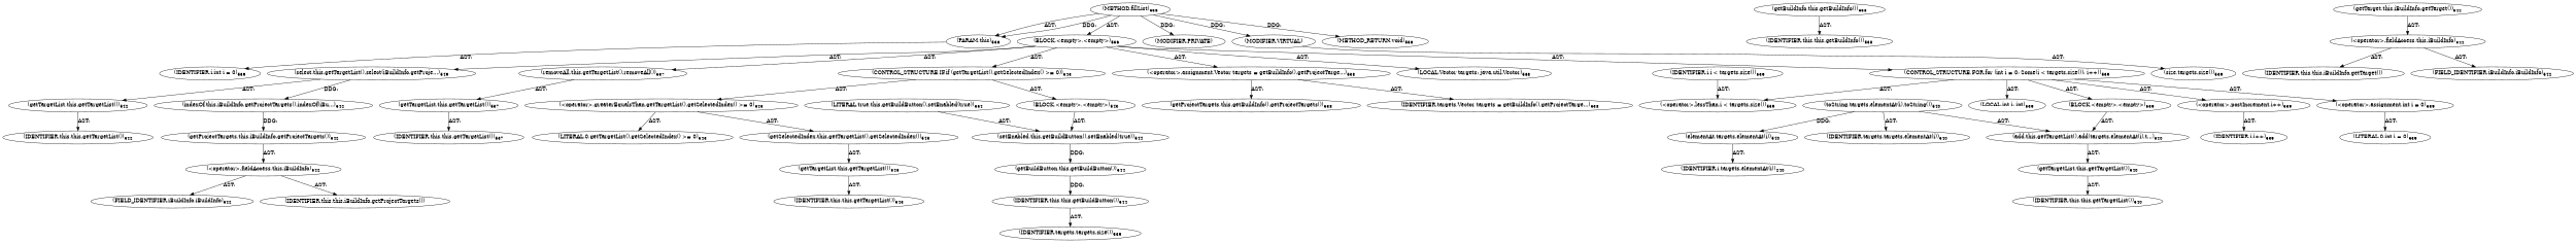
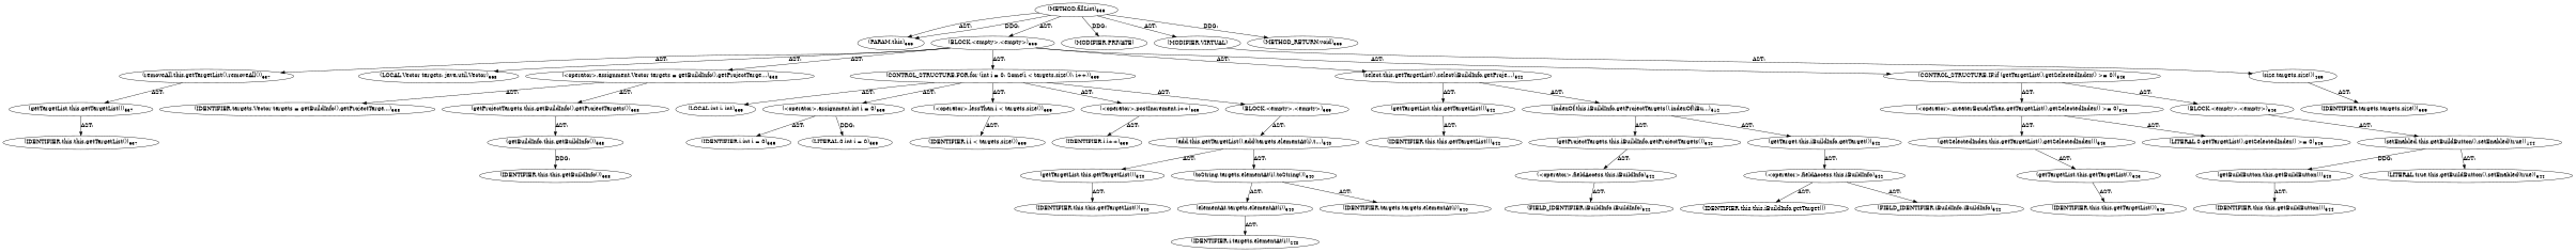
  digraph {
    n1 [label=<(METHOD,fillList)<SUB>536</SUB>>]
    n2 [label=<(PARAM,this)<SUB>536</SUB>>]
    n3 [label=<(BLOCK,&lt;empty&gt;,&lt;empty&gt;)<SUB>536</SUB>>]
    n4 [label=<(MODIFIER,PRIVATE)>]
    n5 [label=<(MODIFIER,VIRTUAL)>]
    n6 [label=<(METHOD_RETURN,void)<SUB>536</SUB>>]
    n7 [label=<(removeAll,this.getTargetList().removeAll())<SUB>537</SUB>>]
    n8 [label=<(LOCAL,Vector targets: java.util.Vector)<SUB>568</SUB>>]
    n9 [label=<(&lt;operator&gt;.assignment,Vector targets = getBuildInfo().getProjectTarge...)<SUB>538</SUB>>]
    n10 [label=<(CONTROL_STRUCTURE,FOR,for (int i = 0; Some(i &lt; targets.size()); i++))<SUB>539</SUB>>]
-   n11 [label=<(select,this.getTargetList().select(iBuildInfo.getProje...)<SUB>549</SUB>>]
+   n11 [label=<(select,this.getTargetList().select(iBuildInfo.getProje...)<SUB>542</SUB>>]
    n12 [label=<(CONTROL_STRUCTURE,IF,if (getTargetList().getSelectedIndex() &gt;= 0))<SUB>543</SUB>>]
-   n13 [label=<(size,targets.size())<SUB>539</SUB>>]
+   n13 [label=<(size,targets.size())<SUB>439</SUB>>]
    n14 [label=<(getTargetList,this.getTargetList())<SUB>537</SUB>>]
    n15 [label=<(IDENTIFIER,targets,Vector targets = getBuildInfo().getProjectTarge...)<SUB>538</SUB>>]
    n16 [label=<(getProjectTargets,this.getBuildInfo().getProjectTargets())<SUB>538</SUB>>]
    n17 [label=<(LOCAL,int i: int)<SUB>539</SUB>>]
    n18 [label=<(&lt;operator&gt;.assignment,int i = 0)<SUB>539</SUB>>]
    n19 [label=<(&lt;operator&gt;.lessThan,i &lt; targets.size())<SUB>539</SUB>>]
    n20 [label=<(&lt;operator&gt;.postIncrement,i++)<SUB>539</SUB>>]
    n21 [label=<(BLOCK,&lt;empty&gt;,&lt;empty&gt;)<SUB>539</SUB>>]
    n22 [label=<(getTargetList,this.getTargetList())<SUB>542</SUB>>]
-   n23 [label=<(indexOf,this.iBuildInfo.getProjectTargets().indexOf(iBu...)<SUB>542</SUB>>]
+   n23 [label=<(indexOf,this.iBuildInfo.getProjectTargets().indexOf(iBu...)<SUB>512</SUB>>]
    n24 [label=<(&lt;operator&gt;.greaterEqualsThan,getTargetList().getSelectedIndex() &gt;= 0)<SUB>543</SUB>>]
    n25 [label=<(BLOCK,&lt;empty&gt;,&lt;empty&gt;)<SUB>543</SUB>>]
    n26 [label=<(IDENTIFIER,this,this.getTargetList())<SUB>537</SUB>>]
    n27 [label=<(getBuildInfo,this.getBuildInfo())<SUB>538</SUB>>]
    n28 [label=<(IDENTIFIER,this,this.getBuildInfo())<SUB>538</SUB>>]
    n29 [label=<(IDENTIFIER,i,int i = 0)<SUB>539</SUB>>]
    n30 [label=<(LITERAL,0,int i = 0)<SUB>539</SUB>>]
    n31 [label=<(IDENTIFIER,i,i &lt; targets.size())<SUB>539</SUB>>]
    n32 [label=<(IDENTIFIER,i,i++)<SUB>539</SUB>>]
    n33 [label=<(add,this.getTargetList().add(targets.elementAt(i).t...)<SUB>540</SUB>>]
    n34 [label=<(IDENTIFIER,targets,targets.size())<SUB>539</SUB>>]
    n35 [label=<(getTargetList,this.getTargetList())<SUB>540</SUB>>]
    n36 [label=<(toString,targets.elementAt(i).toString())<SUB>540</SUB>>]
    n37 [label=<(IDENTIFIER,this,this.getTargetList())<SUB>540</SUB>>]
    n38 [label=<(elementAt,targets.elementAt(i))<SUB>540</SUB>>]
    n39 [label=<(IDENTIFIER,targets,targets.elementAt(i))<SUB>540</SUB>>]
    n40 [label=<(IDENTIFIER,i,targets.elementAt(i))<SUB>240</SUB>>]
    n41 [label=<(IDENTIFIER,this,this.getTargetList())<SUB>542</SUB>>]
    n42 [label=<(getProjectTargets,this.iBuildInfo.getProjectTargets())<SUB>542</SUB>>]
    n43 [label=<(getTarget,this.iBuildInfo.getTarget())<SUB>542</SUB>>]
    n44 [label=<(&lt;operator&gt;.fieldAccess,this.iBuildInfo)<SUB>542</SUB>>]
    n45 [label=<(&lt;operator&gt;.fieldAccess,this.iBuildInfo)<SUB>542</SUB>>]
-   n46 [label=<(IDENTIFIER,this,this.iBuildInfo.getProjectTargets())>]
    n47 [label=<(FIELD_IDENTIFIER,iBuildInfo,iBuildInfo)<SUB>542</SUB>>]
    n48 [label=<(IDENTIFIER,this,this.iBuildInfo.getTarget())>]
    n49 [label=<(FIELD_IDENTIFIER,iBuildInfo,iBuildInfo)<SUB>542</SUB>>]
    n50 [label=<(getSelectedIndex,this.getTargetList().getSelectedIndex())<SUB>543</SUB>>]
    n51 [label=<(LITERAL,0,getTargetList().getSelectedIndex() &gt;= 0)<SUB>543</SUB>>]
-   n52 [label=<(setEnabled,this.getBuildButton().setEnabled(true))<SUB>544</SUB>>]
+   n52 [label=<(setEnabled,this.getBuildButton().setEnabled(true))<SUB>144</SUB>>]
    n53 [label=<(getTargetList,this.getTargetList())<SUB>543</SUB>>]
    n54 [label=<(IDENTIFIER,this,this.getTargetList())<SUB>543</SUB>>]
-   n55 [label=<(getBuildButton,this.getBuildButton())<SUB>544</SUB>>]
-   n56 [label=<(LITERAL,true,this.getBuildButton().setEnabled(true))<SUB>554</SUB>>]
+   n55 [label=<(getBuildButton,this.getBuildButton())<SUB>540</SUB>>]
+   n56 [label=<(LITERAL,true,this.getBuildButton().setEnabled(true))<SUB>544</SUB>>]
    n57 [label=<(IDENTIFIER,this,this.getBuildButton())<SUB>544</SUB>>]
    n1 -> n2 [label="AST: "]
    n1 -> n2 [label="DDG: "]
    n1 -> n3 [label="AST: "]
    n1 -> n4 [label="DDG: "]
-   n1 -> n5 [label="DDG: "]
+   n1 -> n5 [label="AST: "]
    n1 -> n6 [label="DDG: "]
    n3 -> n7 [label="AST: "]
    n3 -> n8 [label="AST: "]
    n3 -> n9 [label="AST: "]
    n3 -> n10 [label="AST: "]
    n3 -> n11 [label="AST: "]
    n3 -> n12 [label="AST: "]
    n5 -> n13 [label="AST: "]
    n7 -> n14 [label="AST: "]
    n9 -> n15 [label="AST: "]
    n9 -> n16 [label="AST: "]
    n10 -> n17 [label="AST: "]
    n10 -> n18 [label="AST: "]
    n10 -> n19 [label="AST: "]
    n10 -> n20 [label="AST: "]
    n10 -> n21 [label="AST: "]
    n11 -> n22 [label="AST: "]
-   n11 -> n23 [label="DDG: "]
+   n11 -> n23 [label="AST: "]
    n12 -> n24 [label="AST: "]
    n12 -> n25 [label="AST: "]
-   n57 -> n34 [label="AST: "]
+   n13 -> n34 [label="AST: "]
    n14 -> n26 [label="AST: "]
-   n2 -> n29 [label="AST: "]
-   n18 -> n30 [label="AST: "]
-   n31 -> n19 [label="AST: "]
+   n16 -> n27 [label="AST: "]
+   n18 -> n29 [label="AST: "]
+   n18 -> n30 [label="DDG: "]
+   n19 -> n31 [label="AST: "]
    n20 -> n32 [label="AST: "]
    n21 -> n33 [label="AST: "]
    n22 -> n41 [label="AST: "]
-   n23 -> n42 [label="DDG: "]
+   n23 -> n42 [label="AST: "]
+   n23 -> n43 [label="AST: "]
    n24 -> n50 [label="AST: "]
    n24 -> n51 [label="AST: "]
    n25 -> n52 [label="AST: "]
-   n27 -> n28 [label="AST: "]
+   n27 -> n28 [label="DDG: "]
    n33 -> n35 [label="AST: "]
-   n36 -> n33 [label="AST: "]
+   n33 -> n36 [label="AST: "]
    n35 -> n37 [label="AST: "]
-   n36 -> n38 [label="DDG: "]
+   n36 -> n38 [label="AST: "]
    n36 -> n39 [label="AST: "]
    n38 -> n40 [label="AST: "]
    n42 -> n44 [label="AST: "]
    n43 -> n45 [label="AST: "]
-   n44 -> n46 [label="AST: "]
    n44 -> n47 [label="AST: "]
    n45 -> n48 [label="AST: "]
    n45 -> n49 [label="AST: "]
    n50 -> n53 [label="AST: "]
    n52 -> n55 [label="DDG: "]
-   n56 -> n52 [label="AST: "]
+   n52 -> n56 [label="AST: "]
    n53 -> n54 [label="AST: "]
-   n55 -> n57 [label="DDG: "]
+   n55 -> n57 [label="AST: "]
  }
